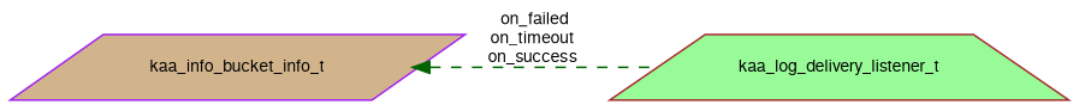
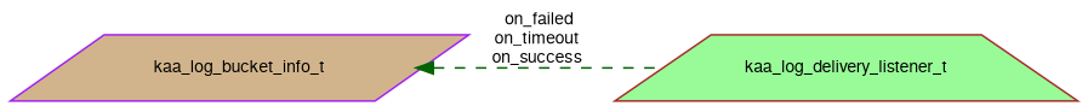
  digraph {
    rankdir=LR
    node [fontname=FreeSans fontsize=10 style=filled]
    n1 [color=brown fillcolor=palegreen fontcolor=black height=0.2 label=kaa_log_delivery_listener_t shape=trapezium width=0.4]
-   n2 [color=purple height=0.2 label=kaa_info_bucket_info_t shape=parallelogram width=0.4 fillcolor=tan]
+   n2 [color=purple height=0.2 label=kaa_log_bucket_info_t shape=parallelogram width=0.4 fillcolor=tan]
    n2 -> n1 [color=darkgreen dir=back fontname=FreeSans fontsize=10 label=" on_failed\non_timeout\non_success" labelfontname=FreeSans labelfontsize=10 style=dashed]
  }
